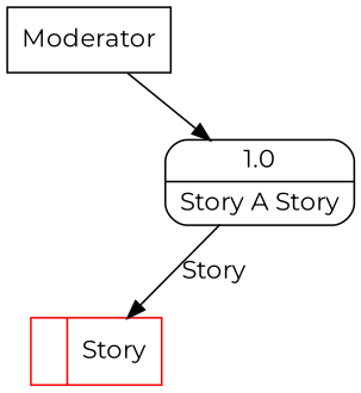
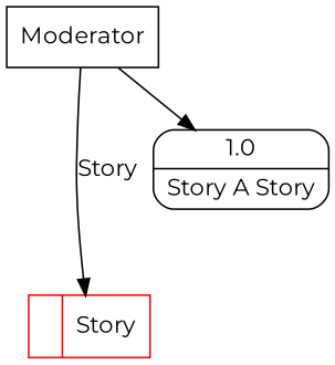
  digraph {
    fontname=Montserrat
    node [fontname=Montserrat]
    edge [fontname=Montserrat]
    n1 [color=red label="<f0>  |<f1> Story " shape=record]
    n2 [label=Moderator shape=box]
    n3 [label="{<f0> 1.0|<f1> Story A Story }" shape=Mrecord]
    n2 -> n3
-   n3 -> n1 [label=Story]
+   n2 -> n1 [label=Story]
  }
